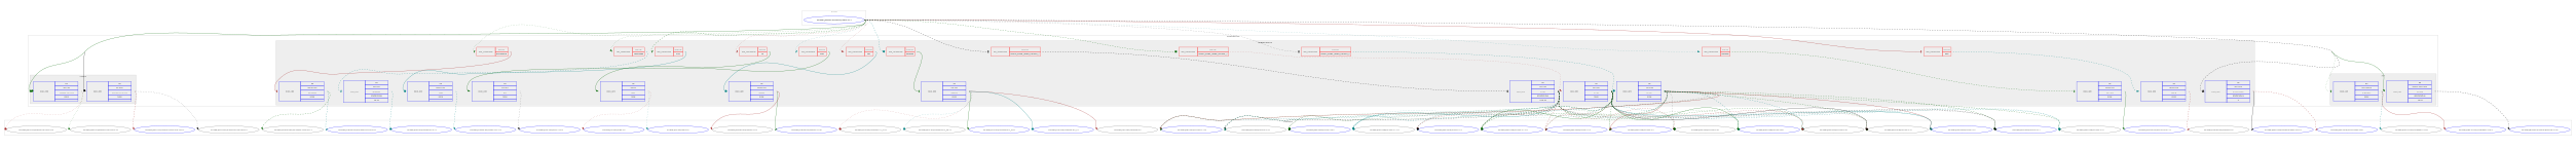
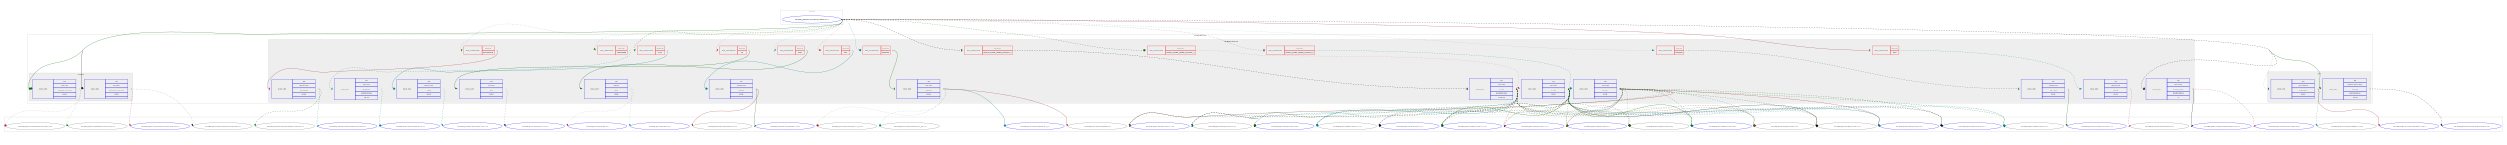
  digraph {
    compound=true
    concentrate=true
    fontname="Comic Neue"
    fontsize=10
    newrank=true
    rankdir=TB
    ranksep=1.5
    node [color=blue fontname="Comic Neue" fontsize=10]
    edge [arrowhead=normal color=darkgreen fontname="Comic Neue" headport=w style=dashed tailport=e weight=100]
    n1 [label="portage://games-emulation/hatari-2.2.1" width=4]
    n2 [label=<<TABLE BORDER="0" CELLBORDER="1" CELLSPACING="0" CELLPADDING="4" WIDTH="220"><TR><TD ROWSPAN="6" CELLPADDING="30">pack_dep</TD></TR><TR><TD WIDTH="110">no</TD></TR><TR><TD>dev-util</TD></TR><TR><TD>desktop-file-utils</TD></TR><TR><TD>none</TD></TR><TR><TD></TD></TR></TABLE>> shape=none]
    n3 [label=<<TABLE BORDER="0" CELLBORDER="1" CELLSPACING="0" CELLPADDING="4" WIDTH="220"><TR><TD ROWSPAN="6" CELLPADDING="30">pack_dep</TD></TR><TR><TD WIDTH="110">no</TD></TR><TR><TD>x11-misc</TD></TR><TR><TD>shared-mime-info</TD></TR><TR><TD>none</TD></TR><TR><TD></TD></TR></TABLE>> shape=none]
    n4 [label=<<TABLE BORDER="0" CELLBORDER="1" CELLSPACING="0" CELLPADDING="4" WIDTH="220"><TR><TD ROWSPAN="6" CELLPADDING="30">pack_dep</TD></TR><TR><TD WIDTH="110">no</TD></TR><TR><TD>media-libs</TD></TR><TR><TD>libsdl</TD></TR><TR><TD>none</TD></TR><TR><TD></TD></TR></TABLE>> shape=none]
    n5 [color=red label=<<TABLE BORDER="0" CELLBORDER="1" CELLSPACING="0" CELLPADDING="4"><TR><TD ROWSPAN="3" CELLPADDING="10">use_conditional</TD></TR><TR><TD>negative</TD></TR><TR><TD>sdl2</TD></TR></TABLE>> shape=none]
    n6 [label=<<TABLE BORDER="0" CELLBORDER="1" CELLSPACING="0" CELLPADDING="4" WIDTH="220"><TR><TD ROWSPAN="6" CELLPADDING="30">pack_dep</TD></TR><TR><TD WIDTH="110">no</TD></TR><TR><TD>dev-libs</TD></TR><TR><TD>spsdeclib</TD></TR><TR><TD>greaterequal</TD></TR><TR><TD>5.1-r1</TD></TR></TABLE>> shape=none]
    n7 [color=red label=<<TABLE BORDER="0" CELLBORDER="1" CELLSPACING="0" CELLPADDING="4"><TR><TD ROWSPAN="3" CELLPADDING="10">use_conditional</TD></TR><TR><TD>positive</TD></TR><TR><TD>capsimage</TD></TR></TABLE>> shape=none]
    n8 [label=<<TABLE BORDER="0" CELLBORDER="1" CELLSPACING="0" CELLPADDING="4" WIDTH="220"><TR><TD ROWSPAN="6" CELLPADDING="30">pack_dep</TD></TR><TR><TD WIDTH="110">no</TD></TR><TR><TD>media-libs</TD></TR><TR><TD>portaudio</TD></TR><TR><TD>none</TD></TR><TR><TD></TD></TR></TABLE>> shape=none]
    n9 [color=red label=<<TABLE BORDER="0" CELLBORDER="1" CELLSPACING="0" CELLPADDING="4"><TR><TD ROWSPAN="3" CELLPADDING="10">use_conditional</TD></TR><TR><TD>positive</TD></TR><TR><TD>microphone</TD></TR></TABLE>> shape=none]
    n10 [label=<<TABLE BORDER="0" CELLBORDER="1" CELLSPACING="0" CELLPADDING="4" WIDTH="220"><TR><TD ROWSPAN="6" CELLPADDING="30">pack_dep</TD></TR><TR><TD WIDTH="110">no</TD></TR><TR><TD>media-libs</TD></TR><TR><TD>libpng</TD></TR><TR><TD>none</TD></TR><TR><TD></TD></TR></TABLE>> shape=none]
    n11 [color=red label=<<TABLE BORDER="0" CELLBORDER="1" CELLSPACING="0" CELLPADDING="4"><TR><TD ROWSPAN="3" CELLPADDING="10">use_conditional</TD></TR><TR><TD>positive</TD></TR><TR><TD>png</TD></TR></TABLE>> shape=none]
    n12 [label=<<TABLE BORDER="0" CELLBORDER="1" CELLSPACING="0" CELLPADDING="4" WIDTH="220"><TR><TD ROWSPAN="6" CELLPADDING="30">pack_dep</TD></TR><TR><TD WIDTH="110">no</TD></TR><TR><TD>media-libs</TD></TR><TR><TD>portmidi</TD></TR><TR><TD>none</TD></TR><TR><TD></TD></TR></TABLE>> shape=none]
    n13 [color=red label=<<TABLE BORDER="0" CELLBORDER="1" CELLSPACING="0" CELLPADDING="4"><TR><TD ROWSPAN="3" CELLPADDING="10">use_conditional</TD></TR><TR><TD>positive</TD></TR><TR><TD>portmidi</TD></TR></TABLE>> shape=none]
    n14 [label=<<TABLE BORDER="0" CELLBORDER="1" CELLSPACING="0" CELLPADDING="4" WIDTH="220"><TR><TD ROWSPAN="6" CELLPADDING="30">pack_dep</TD></TR><TR><TD WIDTH="110">no</TD></TR><TR><TD>dev-lang</TD></TR><TR><TD>python</TD></TR><TR><TD>greaterequal</TD></TR><TR><TD>2.7.5-r2</TD></TR></TABLE>> shape=none]
    n15 [color=red label=<<TABLE BORDER="0" CELLBORDER="1" CELLSPACING="0" CELLPADDING="4"><TR><TD ROWSPAN="3" CELLPADDING="10">use_conditional</TD></TR><TR><TD>positive</TD></TR><TR><TD>python_single_target_python2_7</TD></TR></TABLE>> shape=none]
    n16 [label=<<TABLE BORDER="0" CELLBORDER="1" CELLSPACING="0" CELLPADDING="4" WIDTH="220"><TR><TD ROWSPAN="6" CELLPADDING="30">pack_dep</TD></TR><TR><TD WIDTH="110">no</TD></TR><TR><TD>dev-lang</TD></TR><TR><TD>python</TD></TR><TR><TD>none</TD></TR><TR><TD></TD></TR></TABLE>> shape=none]
    n17 [color=red label=<<TABLE BORDER="0" CELLBORDER="1" CELLSPACING="0" CELLPADDING="4"><TR><TD ROWSPAN="3" CELLPADDING="10">use_conditional</TD></TR><TR><TD>positive</TD></TR><TR><TD>python_single_target_python3_6</TD></TR></TABLE>> shape=none]
    n18 [label=<<TABLE BORDER="0" CELLBORDER="1" CELLSPACING="0" CELLPADDING="4" WIDTH="220"><TR><TD ROWSPAN="6" CELLPADDING="30">pack_dep</TD></TR><TR><TD WIDTH="110">no</TD></TR><TR><TD>dev-lang</TD></TR><TR><TD>python</TD></TR><TR><TD>none</TD></TR><TR><TD></TD></TR></TABLE>> shape=none]
    n19 [color=red label=<<TABLE BORDER="0" CELLBORDER="1" CELLSPACING="0" CELLPADDING="4"><TR><TD ROWSPAN="3" CELLPADDING="10">use_conditional</TD></TR><TR><TD>positive</TD></TR><TR><TD>python_single_target_python3_7</TD></TR></TABLE>> shape=none]
    n20 [label=<<TABLE BORDER="0" CELLBORDER="1" CELLSPACING="0" CELLPADDING="4" WIDTH="220"><TR><TD ROWSPAN="6" CELLPADDING="30">pack_dep</TD></TR><TR><TD WIDTH="110">no</TD></TR><TR><TD>sys-libs</TD></TR><TR><TD>readline</TD></TR><TR><TD>none</TD></TR><TR><TD></TD></TR></TABLE>> shape=none]
    n21 [color=red label=<<TABLE BORDER="0" CELLBORDER="1" CELLSPACING="0" CELLPADDING="4"><TR><TD ROWSPAN="3" CELLPADDING="10">use_conditional</TD></TR><TR><TD>positive</TD></TR><TR><TD>readline</TD></TR></TABLE>> shape=none]
    n22 [label=<<TABLE BORDER="0" CELLBORDER="1" CELLSPACING="0" CELLPADDING="4" WIDTH="220"><TR><TD ROWSPAN="6" CELLPADDING="30">pack_dep</TD></TR><TR><TD WIDTH="110">no</TD></TR><TR><TD>media-libs</TD></TR><TR><TD>libsdl2</TD></TR><TR><TD>none</TD></TR><TR><TD></TD></TR></TABLE>> shape=none]
    n23 [color=red label=<<TABLE BORDER="0" CELLBORDER="1" CELLSPACING="0" CELLPADDING="4"><TR><TD ROWSPAN="3" CELLPADDING="10">use_conditional</TD></TR><TR><TD>positive</TD></TR><TR><TD>sdl2</TD></TR></TABLE>> shape=none]
    n24 [label=<<TABLE BORDER="0" CELLBORDER="1" CELLSPACING="0" CELLPADDING="4" WIDTH="220"><TR><TD ROWSPAN="6" CELLPADDING="30">pack_dep</TD></TR><TR><TD WIDTH="110">no</TD></TR><TR><TD>virtual</TD></TR><TR><TD>udev</TD></TR><TR><TD>none</TD></TR><TR><TD></TD></TR></TABLE>> shape=none]
    n25 [color=red label=<<TABLE BORDER="0" CELLBORDER="1" CELLSPACING="0" CELLPADDING="4"><TR><TD ROWSPAN="3" CELLPADDING="10">use_conditional</TD></TR><TR><TD>positive</TD></TR><TR><TD>udev</TD></TR></TABLE>> shape=none]
    n26 [label=<<TABLE BORDER="0" CELLBORDER="1" CELLSPACING="0" CELLPADDING="4" WIDTH="220"><TR><TD ROWSPAN="6" CELLPADDING="30">pack_dep</TD></TR><TR><TD WIDTH="110">no</TD></TR><TR><TD>sys-libs</TD></TR><TR><TD>zlib</TD></TR><TR><TD>none</TD></TR><TR><TD></TD></TR></TABLE>> shape=none]
    n27 [color=red label=<<TABLE BORDER="0" CELLBORDER="1" CELLSPACING="0" CELLPADDING="4"><TR><TD ROWSPAN="3" CELLPADDING="10">use_conditional</TD></TR><TR><TD>positive</TD></TR><TR><TD>zlib</TD></TR></TABLE>> shape=none]
    n28 [label=<<TABLE BORDER="0" CELLBORDER="1" CELLSPACING="0" CELLPADDING="4" WIDTH="220"><TR><TD ROWSPAN="6" CELLPADDING="30">pack_dep</TD></TR><TR><TD WIDTH="110">no</TD></TR><TR><TD>dev-lang</TD></TR><TR><TD>python-exec</TD></TR><TR><TD>greaterequal</TD></TR><TR><TD>2</TD></TR></TABLE>> shape=none]
    n29 [label=<<TABLE BORDER="0" CELLBORDER="1" CELLSPACING="0" CELLPADDING="4" WIDTH="220"><TR><TD ROWSPAN="6" CELLPADDING="30">pack_dep</TD></TR><TR><TD WIDTH="110">no</TD></TR><TR><TD>dev-python</TD></TR><TR><TD>pygobject</TD></TR><TR><TD>none</TD></TR><TR><TD></TD></TR></TABLE>> shape=none]
    n30 [label=<<TABLE BORDER="0" CELLBORDER="1" CELLSPACING="0" CELLPADDING="4" WIDTH="220"><TR><TD ROWSPAN="6" CELLPADDING="30">pack_dep</TD></TR><TR><TD WIDTH="110">no</TD></TR><TR><TD>games-emulation</TD></TR><TR><TD>emutos</TD></TR><TR><TD>greaterequal</TD></TR><TR><TD>0.9.9.1</TD></TR></TABLE>> shape=none]
    n31 [color=gray40 label="portage://x11-misc/shared-mime-info-1.10" width=4]
    n32 [label="portage://x11-misc/shared-mime-info-1.10-r1" width=4]
    n33 [color=gray40 label="portage://dev-util/desktop-file-utils-0.23" width=4]
    n34 [color=gray40 label="portage://dev-util/desktop-file-utils-0.24" width=4]
    n35 [label="portage://media-libs/libsdl-1.2.15-r9" width=4]
    n36 [label="portage://dev-libs/spsdeclib-5.1-r1" width=4]
    n37 [label="portage://media-libs/portaudio-19.06.00-r1" width=4]
    n38 [color=gray40 label="portage://media-libs/portaudio-19.06.00-r2" width=4]
    n39 [color=gray40 label="portage://media-libs/libpng-1.6.37" width=4]
    n40 [label="portage://media-libs/portmidi-217-r2" width=4]
    n41 [color=gray40 label="portage://dev-lang/python-2.7.15" width=4]
    n42 [label="portage://dev-lang/python-2.7.16" width=4]
    n43 [color=gray40 label="portage://dev-lang/python-2.7.17" width=4]
    n44 [label="portage://dev-lang/python-3.5.5" width=4]
    n45 [label="portage://use-lang/python-3.5.7" width=4]
    n46 [color=gray40 label="portage://dev-lang/python-3.5.9" width=4]
    n47 [color=gray40 label="portage://dev-lang/python-3.6.5" width=4]
    n48 [label="portage://dev-lang/python-3.6.8" width=4]
    n49 [color=gray40 label="portage://dev-lang/python-3.6.9" width=4]
    n50 [label="portage://dev-lang/python-3.7.2" width=4]
    n51 [label="portage://dev-lang/python-3.7.3" width=4]
    n52 [label="portage://dev-lang/python-3.7.4-r1" width=4]
    n53 [label="portage://dev-lang/python-3.7.5" width=4]
    n54 [color=gray40 label="portage://dev-lang/python-3.7.5-r1" width=4]
    n55 [label="portage://dev-lang/python-3.8.0" width=4]
    n56 [color=gray40 label="portage://sys-libs/readline-6.3_p8-r3" width=4]
    n57 [color=gray40 label="portage://sys-libs/readline-7.0_p5-r1" width=4]
    n58 [color=gray40 label="portage://sys-libs/readline-8.0" width=4]
    n59 [label="portage://sys-libs/readline-8.0_p1" width=4]
-   n60 [label="portage://sys-libs/readline-8.0_p1-r1" width=4]
    n61 [label="portage://media-libs/libsdl2-2.0.10" width=4]
    n62 [color=gray40 label="portage://media-libs/libsdl2-2.0.9" width=4]
    n63 [label="portage://virtual/udev-215" width=4]
    n64 [label="portage://virtual/udev-217" width=4]
    n65 [label="portage://sys-libs/zlib-1.5.11-r2" width=4]
    n66 [label="portage://dev-lang/spsdeclib-exec-2.4.6-r1" width=4]
    n67 [label="portage://dev-lang/python-exec-9999" width=4]
    n68 [label="portage://dev-python/pygobject-3.28.3" width=4]
    n69 [color=gray40 label="portage://dev-python/pygobject-3.32.1" width=4]
    n70 [label="portage://games-emulation/emutos-0.9.12" width=4]
    subgraph cluster_1 {
      color=gray
      label=<<i>ebuild</i>>
      rank=same
      n1
    }
    subgraph cluster_2 {
      color=gray
      label=<<i>dependencies</i>>
      subgraph cluster_3 {
        color=gray
        fillcolor="#eeeeee"
        label=<<i>compile</i>>
        style=filled
        subgraph sub_4 {
          color=gray
          fillcolor="#eeeeee"
          label=<<i>compile</i>>
          style=filled
          n2
        }
        subgraph sub_5 {
          color=gray
          fillcolor="#eeeeee"
          label=<<i>compile</i>>
          style=filled
          n3
        }
      }
      subgraph cluster_6 {
        color=gray
        fillcolor="#eeeeee"
        label=<<i>compile and run</i>>
        style=filled
        subgraph sub_7 {
          color=gray
          fillcolor="#eeeeee"
          label=<<i>compile and run</i>>
          style=filled
          n5
          subgraph sub_8 {
            color=gray
            fillcolor="#eeeeee"
            label=<<i>compile and run</i>>
            style=filled
            n4
          }
        }
        subgraph sub_9 {
          color=gray
          fillcolor="#eeeeee"
          label=<<i>compile and run</i>>
          style=filled
          n7
          subgraph sub_10 {
            color=gray
            fillcolor="#eeeeee"
            label=<<i>compile and run</i>>
            style=filled
            n6
          }
        }
        subgraph sub_11 {
          color=gray
          fillcolor="#eeeeee"
          label=<<i>compile and run</i>>
          style=filled
          n9
          subgraph sub_12 {
            color=gray
            fillcolor="#eeeeee"
            label=<<i>compile and run</i>>
            style=filled
            n8
          }
        }
        subgraph sub_13 {
          color=gray
          fillcolor="#eeeeee"
          label=<<i>compile and run</i>>
          style=filled
          n11
          subgraph sub_14 {
            color=gray
            fillcolor="#eeeeee"
            label=<<i>compile and run</i>>
            style=filled
            n10
          }
        }
        subgraph sub_15 {
          color=gray
          fillcolor="#eeeeee"
          label=<<i>compile and run</i>>
          style=filled
          n13
          subgraph sub_16 {
            color=gray
            fillcolor="#eeeeee"
            label=<<i>compile and run</i>>
            style=filled
            n12
          }
        }
        subgraph sub_17 {
          color=gray
          fillcolor="#eeeeee"
          label=<<i>compile and run</i>>
          style=filled
          n15
          subgraph sub_18 {
            color=gray
            fillcolor="#eeeeee"
            label=<<i>compile and run</i>>
            style=filled
            n14
          }
        }
        subgraph sub_19 {
          color=gray
          fillcolor="#eeeeee"
          label=<<i>compile and run</i>>
          style=filled
          n17
          subgraph sub_20 {
            color=gray
            fillcolor="#eeeeee"
            label=<<i>compile and run</i>>
            style=filled
            n16
          }
        }
        subgraph sub_21 {
          color=gray
          fillcolor="#eeeeee"
          label=<<i>compile and run</i>>
          style=filled
          n19
          subgraph sub_22 {
            color=gray
            fillcolor="#eeeeee"
            label=<<i>compile and run</i>>
            style=filled
            n18
          }
        }
        subgraph sub_23 {
          color=gray
          fillcolor="#eeeeee"
          label=<<i>compile and run</i>>
          style=filled
          n21
          subgraph sub_24 {
            color=gray
            fillcolor="#eeeeee"
            label=<<i>compile and run</i>>
            style=filled
            n20
          }
        }
        subgraph sub_25 {
          color=gray
          fillcolor="#eeeeee"
          label=<<i>compile and run</i>>
          style=filled
          n23
          subgraph sub_26 {
            color=gray
            fillcolor="#eeeeee"
            label=<<i>compile and run</i>>
            style=filled
            n22
          }
        }
        subgraph sub_27 {
          color=gray
          fillcolor="#eeeeee"
          label=<<i>compile and run</i>>
          style=filled
          n25
          subgraph sub_28 {
            color=gray
            fillcolor="#eeeeee"
            label=<<i>compile and run</i>>
            style=filled
            n24
          }
        }
        subgraph sub_29 {
          color=gray
          fillcolor="#eeeeee"
          label=<<i>compile and run</i>>
          style=filled
          n27
          subgraph sub_30 {
            color=gray
            fillcolor="#eeeeee"
            label=<<i>compile and run</i>>
            style=filled
            n26
          }
        }
        subgraph sub_31 {
          color=gray
          fillcolor="#eeeeee"
          label=<<i>compile and run</i>>
          style=filled
          n28
        }
      }
      subgraph cluster_32 {
        color=gray
        fillcolor="#eeeeee"
        label=<<i>run</i>>
        style=filled
        subgraph sub_33 {
          color=gray
          fillcolor="#eeeeee"
          label=<<i>run</i>>
          style=filled
          n29
        }
        subgraph sub_34 {
          color=gray
          fillcolor="#eeeeee"
          label=<<i>run</i>>
          style=filled
          n30
        }
      }
    }
    subgraph cluster_35 {
      color=gray
      label=<<i>candidates</i>>
      rank=same
      subgraph sub_36 {
        color=black
        label=<<i>candidates</i>>
        nodesep=1
        rank=same
        n31
        n32
      }
      subgraph sub_37 {
        color=black
        label=<<i>candidates</i>>
        nodesep=1
        rank=same
        n33
        n34
      }
      subgraph sub_38 {
        color=black
        label=<<i>candidates</i>>
        nodesep=1
        rank=same
        n35
      }
      subgraph sub_39 {
        color=black
        label=<<i>candidates</i>>
        nodesep=1
        rank=same
        n36
      }
      subgraph sub_40 {
        color=black
        label=<<i>candidates</i>>
        nodesep=1
        rank=same
        n37
        n38
      }
      subgraph sub_41 {
        color=black
        label=<<i>candidates</i>>
        nodesep=1
        rank=same
        n39
      }
      subgraph sub_42 {
        color=black
        label=<<i>candidates</i>>
        nodesep=1
        rank=same
        n40
      }
      subgraph sub_43 {
        color=black
        label=<<i>candidates</i>>
        nodesep=1
        rank=same
        n41
        n42
        n43
        n44
        n45
        n46
        n47
        n48
        n49
        n50
        n51
        n52
        n53
        n54
        n55
      }
      subgraph sub_44 {
        color=black
        label=<<i>candidates</i>>
        nodesep=1
        rank=same
        n41
        n42
        n43
        n44
        n45
        n46
        n47
        n48
        n49
        n50
        n51
        n52
        n53
        n54
        n55
      }
      subgraph sub_45 {
        color=black
        label=<<i>candidates</i>>
        nodesep=1
        rank=same
        n41
        n42
        n43
        n44
        n45
        n46
        n47
        n48
        n49
        n50
        n51
        n52
        n53
        n54
        n55
      }
      subgraph sub_46 {
        color=black
        label=<<i>candidates</i>>
        nodesep=1
        rank=same
        n56
        n57
        n58
        n59
-       n60
      }
      subgraph sub_47 {
        color=black
        label=<<i>candidates</i>>
        nodesep=1
        rank=same
        n61
        n62
      }
      subgraph sub_48 {
        color=black
        label=<<i>candidates</i>>
        nodesep=1
        rank=same
        n63
        n64
      }
      subgraph sub_49 {
        color=black
        label=<<i>candidates</i>>
        nodesep=1
        rank=same
        n65
      }
      subgraph sub_50 {
        color=black
        label=<<i>candidates</i>>
        nodesep=1
        rank=same
        n66
        n67
      }
      subgraph sub_51 {
        color=black
        label=<<i>candidates</i>>
        nodesep=1
        rank=same
        n68
        n69
      }
      subgraph sub_52 {
        color=black
        label=<<i>candidates</i>>
        nodesep=1
        rank=same
        n70
      }
    }
    n1 -> n2 [arrowhead=box style=solid weight=20]
    n1 -> n3 [arrowhead=box color=black style=solid weight=20]
    n1 -> n5 [arrowhead=tee weight=20]
    n1 -> n7 [style=dotted weight=20]
    n1 -> n9 [arrowhead=tee style=dotted weight=20]
    n1 -> n11 [arrowhead=tee color=brown style=solid weight=20]
    n1 -> n13 [color=teal style=dotted weight=20]
    n1 -> n15 [arrowhead=tee color=black weight=20]
    n1 -> n17 [arrowhead=tee color=black style=dotted weight=20]
    n1 -> n19 [arrowhead=box weight=20]
    n1 -> n21 [arrowhead=box color=teal weight=20]
    n1 -> n23 [color=brown style=dotted weight=20]
    n1 -> n25 [arrowhead=tee color=teal style=dotted weight=20]
    n1 -> n27 [arrowhead=tee color=brown style=dotted weight=20]
    n1 -> n28 [arrowhead=tee color=black weight=20]
    n1 -> n29 [arrowhead=tee style=dotted weight=20]
    n1 -> n30 [style=solid weight=20]
    n2 -> n33 [style=dotted]
    n2 -> n34 [arrowhead=box color=brown style=dotted]
    n3 -> n31 [color=black style=dotted]
    n3 -> n32 [color=brown]
    n4 -> n35 [color=teal]
    n5 -> n4 [arrowhead=box color=teal style=solid weight=20]
    n6 -> n36 [arrowhead=box color=teal]
    n7 -> n6 [arrowhead=tee color=teal weight=20]
    n8 -> n37 [arrowhead=tee color=teal]
    n8 -> n38
    n9 -> n8 [arrowhead=tee color=brown style=solid weight=20]
    n10 -> n39 [arrowhead=tee color=brown]
    n11 -> n10 [color=teal weight=20]
    n12 -> n40 [style=solid]
    n13 -> n12 [arrowhead=tee weight=20]
    n14 -> n41 [color=black]
    n14 -> n42 [color=teal]
    n14 -> n43 [arrowhead=box color=teal style=dotted]
    n14 -> n44 [arrowhead=box color=black]
    n14 -> n45 [arrowhead=box color=teal style=dotted]
    n14 -> n46 [arrowhead=box color=brown style=dotted]
    n14 -> n47 [arrowhead=box]
    n14 -> n48 [arrowhead=box style=dotted]
    n14 -> n49 [color=brown]
    n14 -> n50 [arrowhead=tee style=dotted]
    n14 -> n51 [arrowhead=tee color=brown]
    n14 -> n52 [arrowhead=tee color=black]
    n14 -> n53 [color=brown]
    n14 -> n54 [color=teal style=solid]
    n14 -> n55 [arrowhead=box style=dotted]
    n15 -> n14 [arrowhead=tee color=black weight=20]
    n16 -> n41 [arrowhead=tee style=dotted]
    n16 -> n42 [color=brown style=solid]
    n16 -> n43 [arrowhead=tee]
    n16 -> n44
    n16 -> n45 [color=brown style=solid]
    n16 -> n46 [arrowhead=tee]
    n16 -> n47 [arrowhead=box color=teal]
    n16 -> n48 [arrowhead=tee color=teal]
    n16 -> n49 [arrowhead=box color=black style=dotted]
    n16 -> n50 [arrowhead=box color=brown style=solid]
    n16 -> n51 [arrowhead=tee style=dotted]
    n16 -> n52
    n16 -> n53 [arrowhead=tee color=teal style=dotted]
    n16 -> n54 [arrowhead=box color=teal]
    n16 -> n55 [arrowhead=tee color=black style=dotted]
    n17 -> n16 [arrowhead=box color=teal weight=20]
    n18 -> n41 [arrowhead=tee color=teal]
    n18 -> n42 [arrowhead=tee style=dotted]
    n18 -> n43 [arrowhead=box color=teal]
    n18 -> n44 [color=black style=dotted]
    n18 -> n45 [color=teal style=solid]
    n18 -> n46 [arrowhead=box color=black style=solid]
    n18 -> n47 [arrowhead=box color=brown]
    n18 -> n48 [style=solid]
    n18 -> n49 [arrowhead=box style=dotted]
    n18 -> n50 [arrowhead=tee]
    n18 -> n51 [arrowhead=tee color=brown]
    n18 -> n52 [arrowhead=box style=solid]
    n18 -> n53 [arrowhead=box color=black style=dotted]
    n18 -> n54 [color=teal style=dotted]
    n18 -> n55 [arrowhead=box style=dotted]
    n19 -> n18 [color=brown style=dotted weight=20]
    n20 -> n56 [arrowhead=box color=teal style=dotted]
    n20 -> n57 [arrowhead=box color=brown style=dotted]
    n20 -> n58 [color=brown style=solid]
    n20 -> n59 [arrowhead=box color=teal style=solid]
-   n20 -> n60 [style=solid]
    n21 -> n20 [arrowhead=tee style=solid weight=20]
    n22 -> n61 [arrowhead=tee style=solid]
    n22 -> n62 [color=brown style=solid]
    n23 -> n22 [arrowhead=box color=teal style=solid weight=20]
    n24 -> n63 [color=teal style=dotted]
    n24 -> n64 [color=brown style=dotted]
    n25 -> n24 [style=solid weight=20]
    n26 -> n65 [color=black style=dotted]
    n27 -> n26 [style=solid weight=20]
    n28 -> n66 [arrowhead=tee color=black style=solid]
    n28 -> n67 [arrowhead=tee color=brown]
    n29 -> n68 [color=brown style=solid]
    n29 -> n69 [color=teal]
    n30 -> n70 [color=black]
  }
